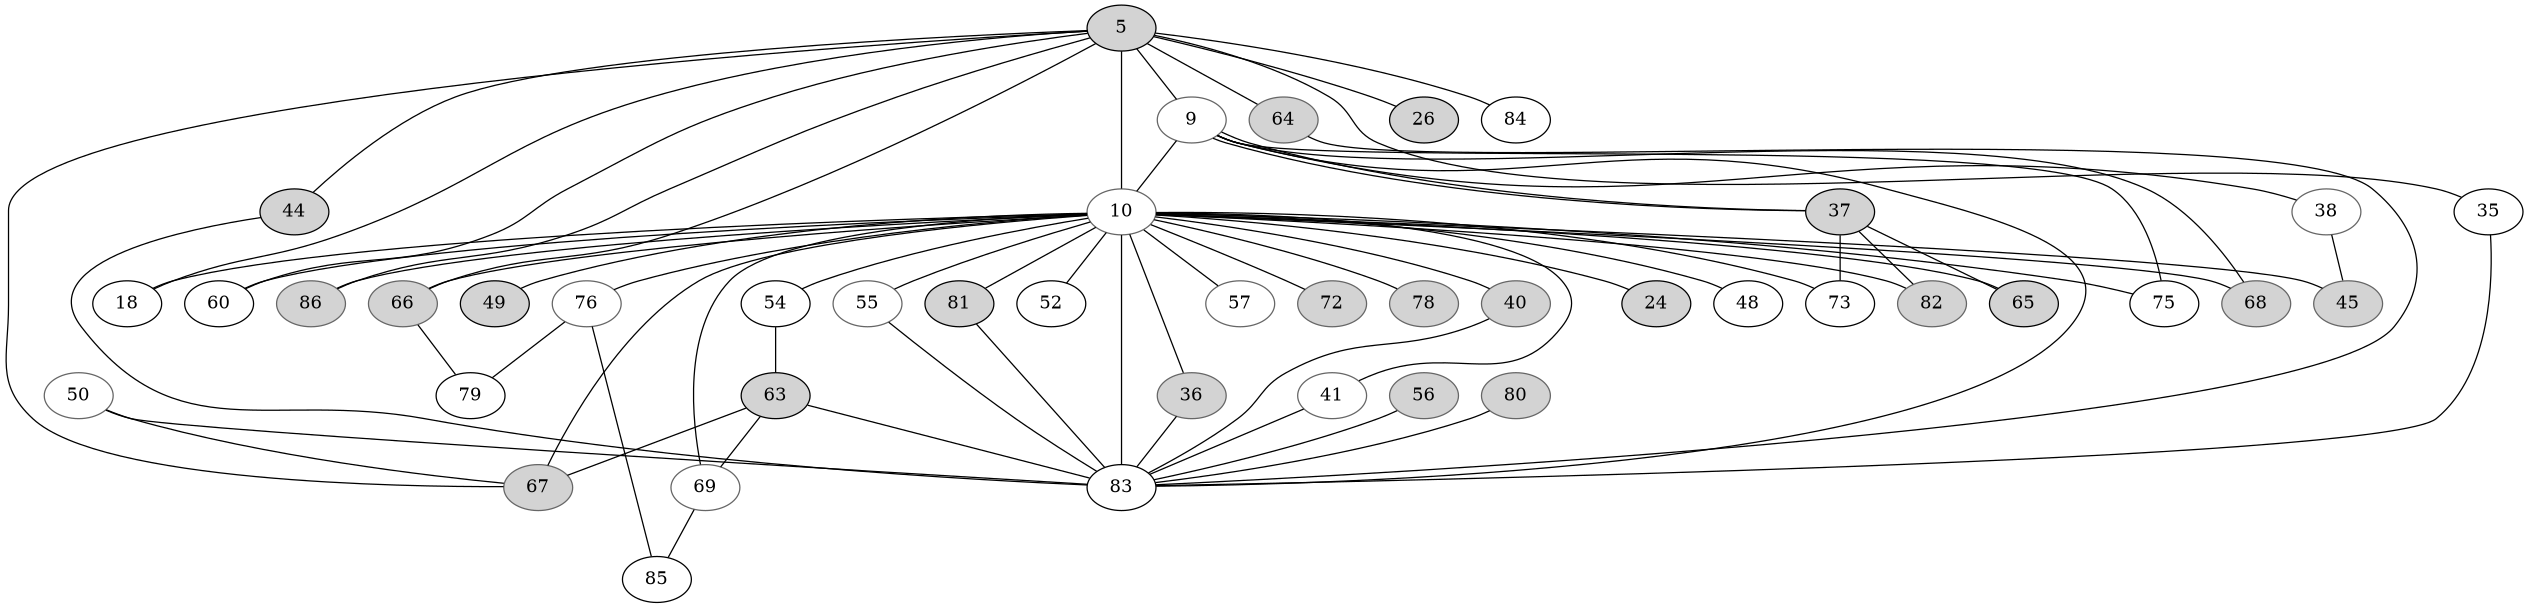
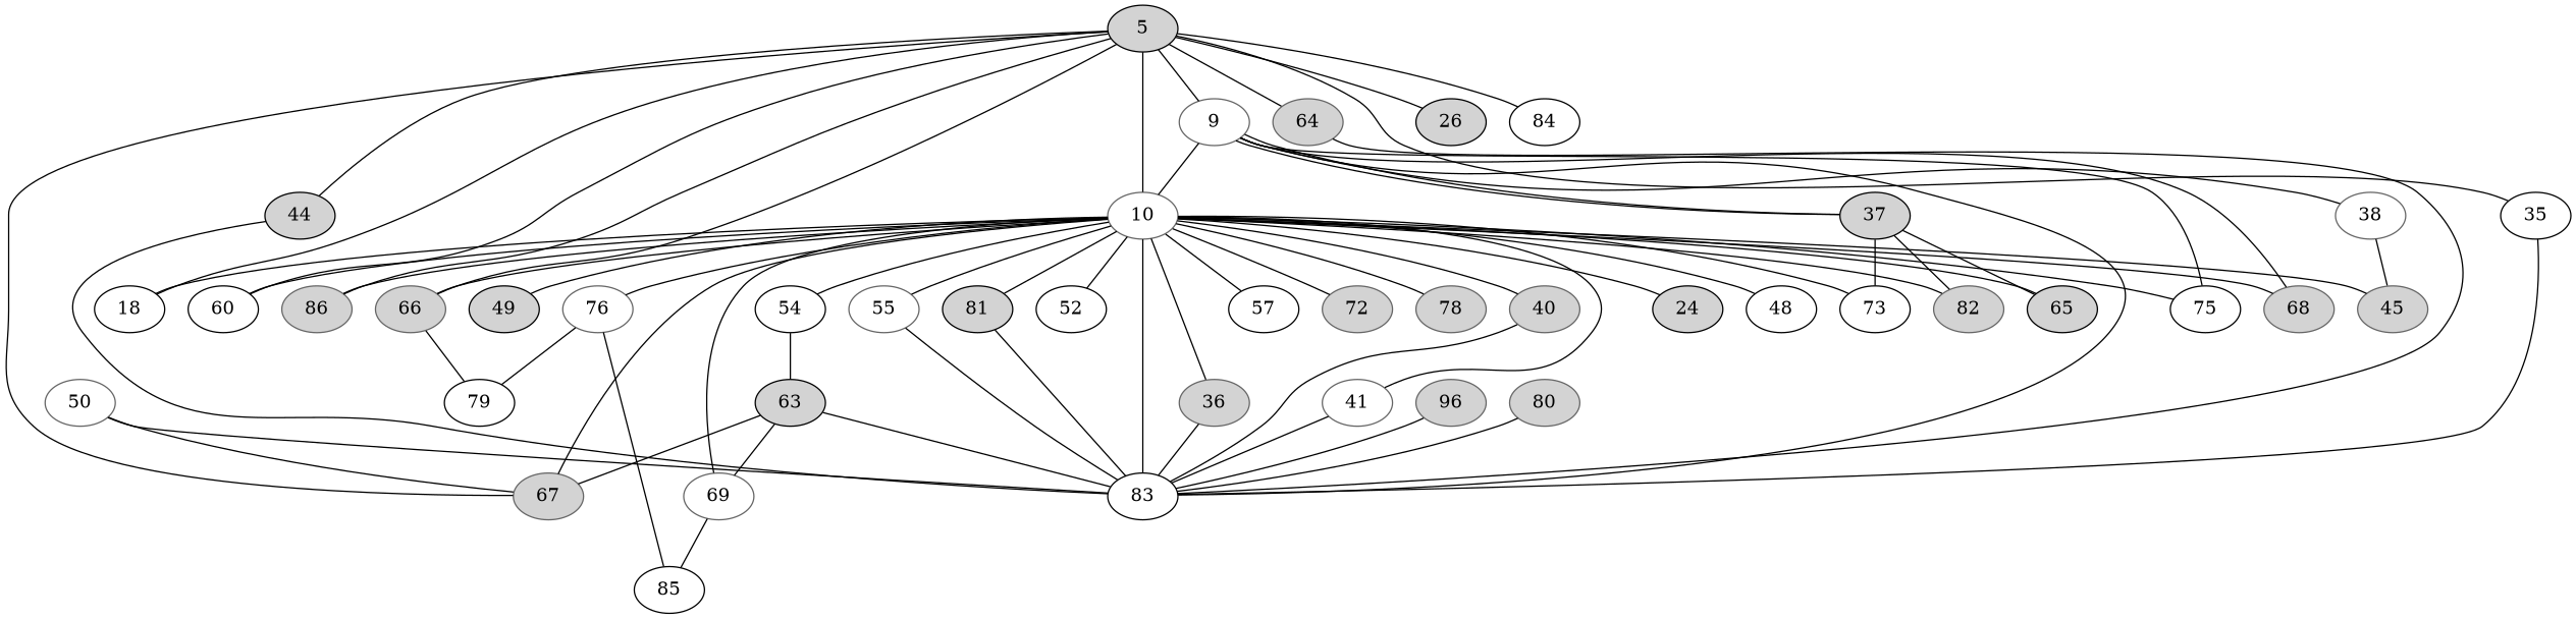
  graph {
    node [color=gray40 fillcolor=lightgrey style=filled]
    5 [color=black super="+4"]
    9 [fillcolor=white super="+7"]
    10 [fillcolor=white super="+6+8"]
    18 [color=black fillcolor=white]
    26 [color=black]
    35 [color=black fillcolor=white]
    44 [color=black]
    60 [color=black fillcolor=white]
    64
    66 [super="+62"]
    67 [super="+53"]
    84 [color=black fillcolor=white]
    86
    83 [color=black fillcolor=white super="+48+2+22+16+21+71"]
    37 [color=black]
    38 [fillcolor=white]
    75 [color=black fillcolor=white]
    68
    24 [color=black]
    n20 [color=black fillcolor=white label=48]
    36
    40 [super="+33"]
    41 [fillcolor=white]
    45 [super="+23"]
    49 [color=black]
    52 [color=black fillcolor=white]
    54 [color=black fillcolor=white super="+51"]
    55 [fillcolor=white super="+20"]
-   57 [fillcolor=white]
+   57 [color=black fillcolor=white]
    65 [color=black super="+58"]
    69 [fillcolor=white super="+39+32"]
    72
    73 [color=black fillcolor=white super="+59"]
    76 [fillcolor=white super="+29"]
    78
    81 [color=black super="+74"]
    82 [super="+77"]
    79 [color=black fillcolor=white]
    63 [color=black super="+61"]
    85 [color=black fillcolor=white]
    50 [fillcolor=white]
-   56
+   56 [label=96]
    80
    5 -- 9 [weight=4]
    5 -- 10 [weight=8]
    5 -- 18
    5 -- 26 [weight=2]
    5 -- 35
    5 -- 44
    5 -- 60
    5 -- 64
    5 -- 66
    5 -- 67 [weight=2]
    5 -- 84 [weight=2]
    5 -- 86
    9 -- 10 [weight=8]
    9 -- 83 [weight=7]
    9 -- 37
    9 -- 37
    9 -- 38
    9 -- 75
    9 -- 68
    10 -- 18
    10 -- 60
    10 -- 66 [weight=2]
    10 -- 67 [weight=2]
    10 -- 86
    10 -- 83 [weight=20]
    10 -- 75
    10 -- 68 [weight=2]
    10 -- 24 [weight=2]
    10 -- n20 [weight=2]
    10 -- 36
    10 -- 40 [weight=2]
    10 -- 41
    10 -- 45 [weight=3]
    10 -- 49 [weight=2]
    10 -- 52 [weight=2]
    10 -- 54 [weight=2]
    10 -- 55 [weight=3]
    10 -- 57 [weight=2]
    10 -- 65 [weight=2]
    10 -- 69 [weight=4]
    10 -- 72 [weight=2]
    10 -- 73 [weight=2]
    10 -- 76 [weight=3]
    10 -- 78 [weight=2]
    10 -- 81 [weight=4]
    10 -- 82 [weight=2]
    35 -- 83
    44 -- 83
    64 -- 83
    66 -- 79
    37 -- 65
    37 -- 73
    37 -- 82
    38 -- 45
    36 -- 83
    40 -- 83
    41 -- 83
    54 -- 63
    55 -- 83
    69 -- 85
    76 -- 79
    76 -- 85
    81 -- 83
    63 -- 67 [weight=2]
    63 -- 83
    63 -- 69
    50 -- 67
    50 -- 83
    56 -- 83
    80 -- 83 [weight=2]
  }
